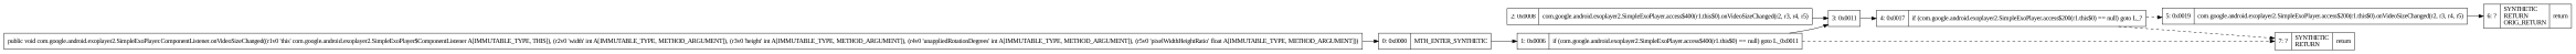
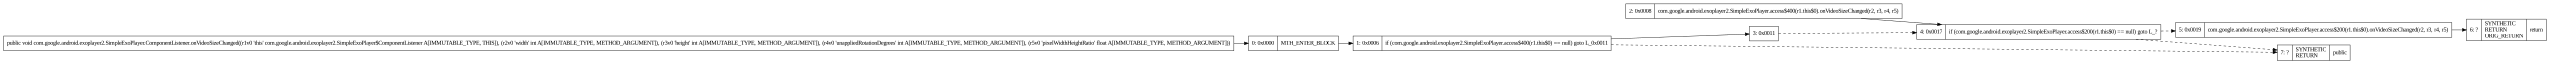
  digraph {
    fontname="Liberation Serif"
    rankdir=LR
    node [fontname="Liberation Serif" shape=record]
    edge [fontname="Liberation Serif"]
-   n1 [label="{0\:\ 0x0000|MTH_ENTER_SYNTHETIC\l}"]
+   n1 [label="{0\:\ 0x0000|MTH_ENTER_BLOCK\l}"]
    n2 [label="{1\:\ 0x0006|if (com.google.android.exoplayer2.SimpleExoPlayer.access$400(r1.this$0) == null) goto L_0x0011\l}"]
    n3 [label="{3\:\ 0x0011}"]
-   n4 [label="{7\:\ ?|SYNTHETIC\lRETURN\l|return\l}"]
+   n4 [label="{7\:\ ?|SYNTHETIC\lRETURN\l|public\l}"]
    n5 [label="{2\:\ 0x0008|com.google.android.exoplayer2.SimpleExoPlayer.access$400(r1.this$0).onVideoSizeChanged(r2, r3, r4, r5)\l}"]
    n6 [label="{4\:\ 0x0017|if (com.google.android.exoplayer2.SimpleExoPlayer.access$200(r1.this$0) == null) goto L_?\l}"]
    n7 [label="{5\:\ 0x0019|com.google.android.exoplayer2.SimpleExoPlayer.access$200(r1.this$0).onVideoSizeChanged(r2, r3, r4, r5)\l}"]
    n8 [label="{6\:\ ?|SYNTHETIC\lRETURN\lORIG_RETURN\l|return\l}"]
    n9 [label="{public void com.google.android.exoplayer2.SimpleExoPlayer.ComponentListener.onVideoSizeChanged((r1v0 'this' com.google.android.exoplayer2.SimpleExoPlayer$ComponentListener A[IMMUTABLE_TYPE, THIS]), (r2v0 'width' int A[IMMUTABLE_TYPE, METHOD_ARGUMENT]), (r3v0 'height' int A[IMMUTABLE_TYPE, METHOD_ARGUMENT]), (r4v0 'unappliedRotationDegrees' int A[IMMUTABLE_TYPE, METHOD_ARGUMENT]), (r5v0 'pixelWidthHeightRatio' float A[IMMUTABLE_TYPE, METHOD_ARGUMENT])) }"]
    n1 -> n2
    n2 -> n3
    n2 -> n4 [style=dashed]
-   n3 -> n6
-   n5 -> n3
+   n3 -> n6 [style=dashed]
+   n5 -> n6
    n6 -> n4 [style=dashed]
    n6 -> n7 [style=dashed]
    n7 -> n8
    n9 -> n1
  }
